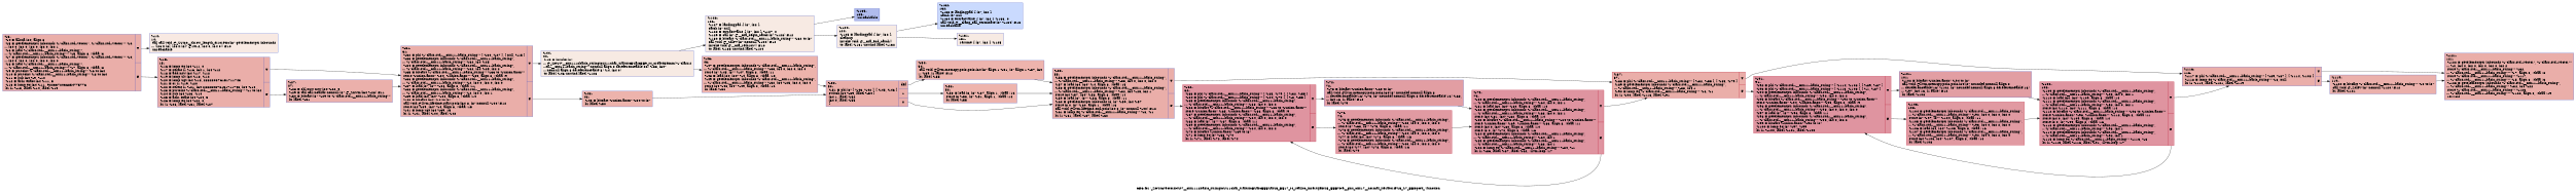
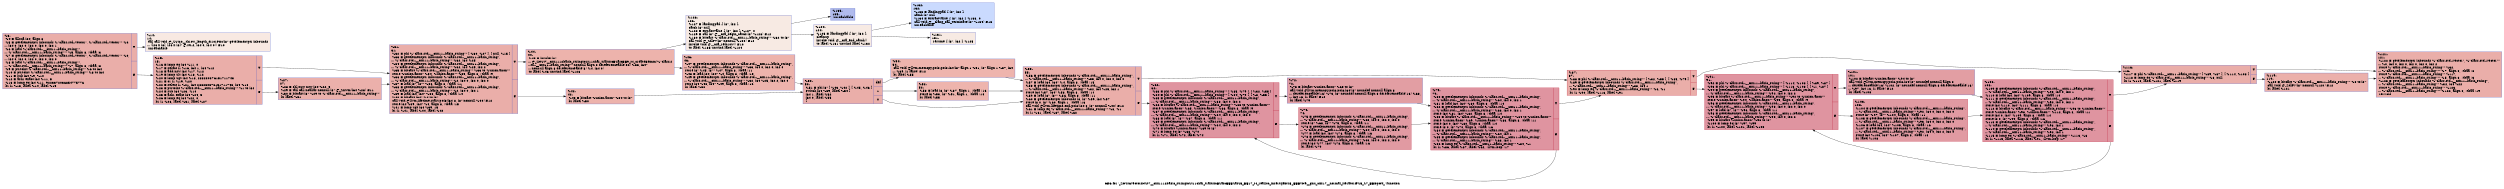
  digraph {
    label="CFG for '_ZNSt6vectorINSt7__cxx1112basic_stringIcSt11char_traitsIcESaIcEEESaIS5_EE17_M_realloc_insertIJRKS5_EEEvN9__gnu_cxx17__normal_iteratorIPS5_S7_EEDpOT_' function"
    rankdir=LR
    node [color="#3d50c3ff" fillcolor="#d0473d70" shape=record style=filled]
    n1 [label="{%3:\l  %4 = alloca i64, align 8\l  %5 = getelementptr inbounds %\"class.std::vector\", %\"class.std::vector\"* %0,\l... i64 0, i32 0, i32 0, i32 0, i32 1\l  %6 = load %\"class.std::__cxx11::basic_string\"*,\l... %\"class.std::__cxx11::basic_string\"** %5, align 8, !tbaa !3\l  %7 = getelementptr inbounds %\"class.std::vector\", %\"class.std::vector\"* %0,\l... i64 0, i32 0, i32 0, i32 0, i32 0\l  %8 = load %\"class.std::__cxx11::basic_string\"*,\l... %\"class.std::__cxx11::basic_string\"** %7, align 8, !tbaa !8\l  %9 = ptrtoint %\"class.std::__cxx11::basic_string\"* %6 to i64\l  %10 = ptrtoint %\"class.std::__cxx11::basic_string\"* %8 to i64\l  %11 = sub i64 %9, %10\l  %12 = ashr exact i64 %11, 5\l  %13 = icmp eq i64 %11, 9223372036854775776\l  br i1 %13, label %14, label %15\l|{<s0>T|<s1>F}}"]
    n2 [fillcolor="#efcebd70" label="{%14:\l14:                                               \l  tail call void @_ZSt20__throw_length_errorPKc(i8* getelementptr inbounds\l... ([26 x i8], [26 x i8]* @.str.2, i64 0, i64 0)) #10\l  unreachable\l}"]
    n3 [label="{%15:\l15:                                               \l  %16 = icmp eq i64 %11, 0\l  %17 = select i1 %16, i64 1, i64 %12\l  %18 = add nsw i64 %17, %12\l  %19 = icmp ult i64 %18, %12\l  %20 = icmp ugt i64 %18, 288230376151711743\l  %21 = or i1 %19, %20\l  %22 = select i1 %21, i64 288230376151711743, i64 %18\l  %23 = ptrtoint %\"class.std::__cxx11::basic_string\"* %1 to i64\l  %24 = sub i64 %23, %10\l  %25 = ashr exact i64 %24, 5\l  %26 = icmp eq i64 %22, 0\l  br i1 %26, label %31, label %27\l|{<s0>T|<s1>F}}"]
    n4 [label="{%31:\l31:                                               \l  %32 = phi %\"class.std::__cxx11::basic_string\"* [ %30, %27 ], [ null, %15 ]\l  %33 = getelementptr inbounds %\"class.std::__cxx11::basic_string\",\l... %\"class.std::__cxx11::basic_string\"* %32, i64 %25\l  %34 = getelementptr inbounds %\"class.std::__cxx11::basic_string\",\l... %\"class.std::__cxx11::basic_string\"* %32, i64 %25, i32 2\l  %35 = bitcast %\"class.std::__cxx11::basic_string\"* %33 to %union.anon**\l  store %union.anon* %34, %union.anon** %35, align 8, !tbaa !9\l  %36 = getelementptr inbounds %\"class.std::__cxx11::basic_string\",\l... %\"class.std::__cxx11::basic_string\"* %2, i64 0, i32 0, i32 0\l  %37 = load i8*, i8** %36, align 8, !tbaa !11\l  %38 = getelementptr inbounds %\"class.std::__cxx11::basic_string\",\l... %\"class.std::__cxx11::basic_string\"* %2, i64 0, i32 1\l  %39 = load i64, i64* %38, align 8, !tbaa !14\l  %40 = bitcast i64* %4 to i8*\l  call void @llvm.lifetime.start.p0i8(i64 8, i8* nonnull %40) #12\l  store i64 %39, i64* %4, align 8, !tbaa !15\l  %41 = icmp ugt i64 %39, 15\l  br i1 %41, label %44, label %42\l|{<s0>T|<s1>F}}"]
    n5 [fillcolor="#d24b4070" label="{%27:\l27:                                               \l  %28 = shl nuw nsw i64 %22, 5\l  %29 = tail call noalias nonnull i8* @_Znwm(i64 %28) #11\l  %30 = bitcast i8* %29 to %\"class.std::__cxx11::basic_string\"*\l  br label %31\l}"]
-   n6 [fillcolor="#eed0c070" label="{%44:\l44:                                               \l  %45 = invoke i8*\l... @_ZNSt7__cxx1112basic_stringIcSt11char_traitsIcESaIcEE9_M_createERmm(%\"class.s\l...td::__cxx11::basic_string\"* nonnull align 8 dereferenceable(32) %33, i64*\l... nonnull align 8 dereferenceable(8) %4, i64 0)\l          to label %46 unwind label %126\l}"]
+   n6 [fillcolor="#d6524470" label="{%44:\l44:                                               \l  %45 = invoke i8*\l... @_ZNSt7__cxx1112basic_stringIcSt11char_traitsIcESaIcEE9_M_createERmm(%\"class.s\l...td::__cxx11::basic_string\"* nonnull align 8 dereferenceable(32) %33, i64*\l... nonnull align 8 dereferenceable(8) %4, i64 0)\l          to label %46 unwind label %126\l}"]
    n7 [fillcolor="#d6524470" label="{%42:\l42:                                               \l  %43 = bitcast %union.anon* %34 to i8*\l  br label %50\l}"]
    n8 [fillcolor="#d6524470" label="{%46:\l46:                                               \l  %47 = getelementptr inbounds %\"class.std::__cxx11::basic_string\",\l... %\"class.std::__cxx11::basic_string\"* %33, i64 0, i32 0, i32 0\l  store i8* %45, i8** %47, align 8, !tbaa !11\l  %48 = load i64, i64* %4, align 8, !tbaa !15\l  %49 = getelementptr inbounds %\"class.std::__cxx11::basic_string\",\l... %\"class.std::__cxx11::basic_string\"* %32, i64 %25, i32 2, i32 0\l  store i64 %48, i64* %49, align 8, !tbaa !16\l  br label %50\l}"]
    n9 [fillcolor="#eed0c070" label="{%126:\l126:                                              \l  %127 = landingpad \{ i8*, i32 \}\l          catch i8* null\l  %128 = extractvalue \{ i8*, i32 \} %127, 0\l  %129 = call i8* @__cxa_begin_catch(i8* %128) #12\l  %130 = bitcast %\"class.std::__cxx11::basic_string\"* %32 to i8*\l  call void @_ZdlPv(i8* nonnull %130) #12\l  invoke void @__cxa_rethrow() #10\l          to label %135 unwind label %124\l}"]
    n10 [label="{%50:\l50:                                               \l  %51 = phi i8* [ %43, %42 ], [ %45, %46 ]\l  switch i64 %39, label %54 [\l    i64 1, label %52\l    i64 0, label %55\l  ]\l|{<s0>def|<s1>1|<s2>0}}"]
    n11 [fillcolor="#eed0c070" label="{%124:\l124:                                              \l  %125 = landingpad \{ i8*, i32 \}\l          cleanup\l  invoke void @__cxa_end_catch()\l          to label %131 unwind label %132\l}"]
    n12 [fillcolor="#4c66d670" label="{%135:\l135:                                              \l  unreachable\l}"]
    n13 [fillcolor="#d8564670" label="{%54:\l54:                                               \l  call void @llvm.memcpy.p0i8.p0i8.i64(i8* align 1 %51, i8* align 1 %37, i64\l... %39, i1 false) #12\l  br label %55\l}"]
    n14 [fillcolor="#d8564670" label="{%52:\l52:                                               \l  %53 = load i8, i8* %37, align 1, !tbaa !16\l  store i8 %53, i8* %51, align 1, !tbaa !16\l  br label %55\l}"]
    n15 [label="{%55:\l55:                                               \l  %56 = getelementptr inbounds %\"class.std::__cxx11::basic_string\",\l... %\"class.std::__cxx11::basic_string\"* %33, i64 0, i32 0, i32 0\l  %57 = load i64, i64* %4, align 8, !tbaa !15\l  %58 = getelementptr inbounds %\"class.std::__cxx11::basic_string\",\l... %\"class.std::__cxx11::basic_string\"* %32, i64 %25, i32 1\l  store i64 %57, i64* %58, align 8, !tbaa !14\l  %59 = load i8*, i8** %56, align 8, !tbaa !11\l  %60 = getelementptr inbounds i8, i8* %59, i64 %57\l  store i8 0, i8* %60, align 1, !tbaa !16\l  call void @llvm.lifetime.end.p0i8(i64 8, i8* nonnull %40) #12\l  %61 = icmp eq %\"class.std::__cxx11::basic_string\"* %8, %1\l  br i1 %61, label %87, label %62\l|{<s0>T|<s1>F}}"]
    n16 [color="#b70d28ff" label="{%87:\l87:                                               \l  %88 = phi %\"class.std::__cxx11::basic_string\"* [ %32, %55 ], [ %85, %79 ]\l  %89 = getelementptr inbounds %\"class.std::__cxx11::basic_string\",\l... %\"class.std::__cxx11::basic_string\"* %88, i64 1\l  %90 = icmp eq %\"class.std::__cxx11::basic_string\"* %6, %1\l  br i1 %90, label %116, label %91\l|{<s0>T|<s1>F}}"]
    n17 [color="#b70d28ff" fillcolor="#b70d2870" label="{%62:\l62:                                               \l  %63 = phi %\"class.std::__cxx11::basic_string\"* [ %85, %79 ], [ %32, %55 ]\l  %64 = phi %\"class.std::__cxx11::basic_string\"* [ %84, %79 ], [ %8, %55 ]\l  %65 = getelementptr inbounds %\"class.std::__cxx11::basic_string\",\l... %\"class.std::__cxx11::basic_string\"* %63, i64 0, i32 2\l  %66 = bitcast %\"class.std::__cxx11::basic_string\"* %63 to %union.anon**\l  store %union.anon* %65, %union.anon** %66, align 8, !tbaa !9\l  %67 = getelementptr inbounds %\"class.std::__cxx11::basic_string\",\l... %\"class.std::__cxx11::basic_string\"* %64, i64 0, i32 0, i32 0\l  %68 = load i8*, i8** %67, align 8, !tbaa !11\l  %69 = getelementptr inbounds %\"class.std::__cxx11::basic_string\",\l... %\"class.std::__cxx11::basic_string\"* %64, i64 0, i32 2\l  %70 = bitcast %union.anon* %69 to i8*\l  %71 = icmp eq i8* %68, %70\l  br i1 %71, label %72, label %74\l|{<s0>T|<s1>F}}"]
    n18 [fillcolor="#eed0c070" label="{%131:\l131:                                              \l  resume \{ i8*, i32 \} %125\l}"]
-   n19 [fillcolor="#88abfd70" label="{%132:\l132:                                              \l  %133 = landingpad \{ i8*, i32 \}\l          catch i9* null\l  %134 = extractvalue \{ i8*, i32 \} %133, 0\l  call void @__clang_call_terminate(i8* %134) #13\l  unreachable\l}"]
+   n19 [fillcolor="#88abfd70" label="{%132:\l132:                                              \l  %133 = landingpad \{ i8*, i32 \}\l          catch i8* null\l  %134 = extractvalue \{ i8*, i32 \} %133, 0\l  call void @__clang_call_terminate(i8* %134) #13\l  unreachable\l}"]
    n20 [label="{%116:\l116:                                              \l  %117 = phi %\"class.std::__cxx11::basic_string\"* [ %89, %87 ], [ %114, %108 ]\l  %118 = icmp eq %\"class.std::__cxx11::basic_string\"* %8, null\l  br i1 %118, label %121, label %119\l|{<s0>T|<s1>F}}"]
    n21 [color="#b70d28ff" fillcolor="#b70d2870" label="{%91:\l91:                                               \l  %92 = phi %\"class.std::__cxx11::basic_string\"* [ %114, %108 ], [ %89, %87 ]\l  %93 = phi %\"class.std::__cxx11::basic_string\"* [ %113, %108 ], [ %1, %87 ]\l  %94 = getelementptr inbounds %\"class.std::__cxx11::basic_string\",\l... %\"class.std::__cxx11::basic_string\"* %92, i64 0, i32 2\l  %95 = bitcast %\"class.std::__cxx11::basic_string\"* %92 to %union.anon**\l  store %union.anon* %94, %union.anon** %95, align 8, !tbaa !9\l  %96 = getelementptr inbounds %\"class.std::__cxx11::basic_string\",\l... %\"class.std::__cxx11::basic_string\"* %93, i64 0, i32 0, i32 0\l  %97 = load i8*, i8** %96, align 8, !tbaa !11\l  %98 = getelementptr inbounds %\"class.std::__cxx11::basic_string\",\l... %\"class.std::__cxx11::basic_string\"* %93, i64 0, i32 2\l  %99 = bitcast %union.anon* %98 to i8*\l  %100 = icmp eq i8* %97, %99\l  br i1 %100, label %101, label %103\l|{<s0>T|<s1>F}}"]
    n22 [fillcolor="#be242e70" label="{%72:\l72:                                               \l  %73 = bitcast %union.anon* %65 to i8*\l  call void @llvm.memcpy.p0i8.p0i8.i64(i8* noundef nonnull align 8\l... dereferenceable(16) %73, i8* noundef nonnull align 8 dereferenceable(16) %68,\l... i64 16, i1 false) #12\l  br label %79\l}"]
    n23 [color="#b70d28ff" fillcolor="#bb1b2c70" label="{%74:\l74:                                               \l  %75 = getelementptr inbounds %\"class.std::__cxx11::basic_string\",\l... %\"class.std::__cxx11::basic_string\"* %63, i64 0, i32 0, i32 0\l  store i8* %68, i8** %75, align 8, !tbaa !11\l  %76 = getelementptr inbounds %\"class.std::__cxx11::basic_string\",\l... %\"class.std::__cxx11::basic_string\"* %64, i64 0, i32 2, i32 0\l  %77 = load i64, i64* %76, align 8, !tbaa !16\l  %78 = getelementptr inbounds %\"class.std::__cxx11::basic_string\",\l... %\"class.std::__cxx11::basic_string\"* %63, i64 0, i32 2, i32 0\l  store i64 %77, i64* %78, align 8, !tbaa !16\l  br label %79\l}"]
    n24 [label="{%121:\l121:                                              \l  %122 = getelementptr inbounds %\"class.std::vector\", %\"class.std::vector\"*\l... %0, i64 0, i32 0, i32 0, i32 0, i32 2\l  store %\"class.std::__cxx11::basic_string\"* %32,\l... %\"class.std::__cxx11::basic_string\"** %7, align 8, !tbaa !8\l  store %\"class.std::__cxx11::basic_string\"* %117,\l... %\"class.std::__cxx11::basic_string\"** %5, align 8, !tbaa !3\l  %123 = getelementptr inbounds %\"class.std::__cxx11::basic_string\",\l... %\"class.std::__cxx11::basic_string\"* %32, i64 %22\l  store %\"class.std::__cxx11::basic_string\"* %123,\l... %\"class.std::__cxx11::basic_string\"** %122, align 8, !tbaa !19\l  ret void\l}"]
    n25 [fillcolor="#d24b4070" label="{%119:\l119:                                              \l  %120 = bitcast %\"class.std::__cxx11::basic_string\"* %8 to i8*\l  call void @_ZdlPv(i8* nonnull %120) #12\l  br label %121\l}"]
    n26 [fillcolor="#be242e70" label="{%101:\l101:                                              \l  %102 = bitcast %union.anon* %94 to i8*\l  call void @llvm.memcpy.p0i8.p0i8.i64(i8* noundef nonnull align 8\l... dereferenceable(16) %102, i8* noundef nonnull align 8 dereferenceable(16)\l... %97, i64 16, i1 false) #12\l  br label %108\l}"]
    n27 [color="#b70d28ff" fillcolor="#bb1b2c70" label="{%103:\l103:                                              \l  %104 = getelementptr inbounds %\"class.std::__cxx11::basic_string\",\l... %\"class.std::__cxx11::basic_string\"* %92, i64 0, i32 0, i32 0\l  store i8* %97, i8** %104, align 8, !tbaa !11\l  %105 = getelementptr inbounds %\"class.std::__cxx11::basic_string\",\l... %\"class.std::__cxx11::basic_string\"* %93, i64 0, i32 2, i32 0\l  %106 = load i64, i64* %105, align 8, !tbaa !16\l  %107 = getelementptr inbounds %\"class.std::__cxx11::basic_string\",\l... %\"class.std::__cxx11::basic_string\"* %92, i64 0, i32 2, i32 0\l  store i64 %106, i64* %107, align 8, !tbaa !16\l  br label %108\l}"]
    n28 [color="#b70d28ff" fillcolor="#b70d2870" label="{%79:\l79:                                               \l  %80 = getelementptr inbounds %\"class.std::__cxx11::basic_string\",\l... %\"class.std::__cxx11::basic_string\"* %64, i64 0, i32 1\l  %81 = load i64, i64* %80, align 8, !tbaa !14\l  %82 = getelementptr inbounds %\"class.std::__cxx11::basic_string\",\l... %\"class.std::__cxx11::basic_string\"* %63, i64 0, i32 1\l  store i64 %81, i64* %82, align 8, !tbaa !14\l  %83 = bitcast %\"class.std::__cxx11::basic_string\"* %64 to %union.anon**\l  store %union.anon* %69, %union.anon** %83, align 8, !tbaa !11\l  store i64 0, i64* %80, align 8, !tbaa !14\l  store i8 0, i8* %70, align 8, !tbaa !16\l  %84 = getelementptr inbounds %\"class.std::__cxx11::basic_string\",\l... %\"class.std::__cxx11::basic_string\"* %64, i64 1\l  %85 = getelementptr inbounds %\"class.std::__cxx11::basic_string\",\l... %\"class.std::__cxx11::basic_string\"* %63, i64 1\l  %86 = icmp eq %\"class.std::__cxx11::basic_string\"* %84, %1\l  br i1 %86, label %87, label %62, !llvm.loop !17\l|{<s0>T|<s1>F}}"]
    n29 [color="#b70d28ff" fillcolor="#b70d2870" label="{%108:\l108:                                              \l  %109 = getelementptr inbounds %\"class.std::__cxx11::basic_string\",\l... %\"class.std::__cxx11::basic_string\"* %93, i64 0, i32 1\l  %110 = load i64, i64* %109, align 8, !tbaa !14\l  %111 = getelementptr inbounds %\"class.std::__cxx11::basic_string\",\l... %\"class.std::__cxx11::basic_string\"* %92, i64 0, i32 1\l  store i64 %110, i64* %111, align 8, !tbaa !14\l  %112 = bitcast %\"class.std::__cxx11::basic_string\"* %93 to %union.anon**\l  store %union.anon* %98, %union.anon** %112, align 8, !tbaa !11\l  store i64 0, i64* %109, align 8, !tbaa !14\l  store i8 0, i8* %99, align 8, !tbaa !16\l  %113 = getelementptr inbounds %\"class.std::__cxx11::basic_string\",\l... %\"class.std::__cxx11::basic_string\"* %93, i64 1\l  %114 = getelementptr inbounds %\"class.std::__cxx11::basic_string\",\l... %\"class.std::__cxx11::basic_string\"* %92, i64 1\l  %115 = icmp eq %\"class.std::__cxx11::basic_string\"* %113, %6\l  br i1 %115, label %116, label %91, !llvm.loop !17\l|{<s0>T|<s1>F}}"]
    n1 -> n2 [tailport=s0]
    n1 -> n3 [tailport=s1]
    n3 -> n4 [tailport=s0]
    n3 -> n5 [tailport=s1]
    n4 -> n6 [tailport=s0]
    n4 -> n7 [tailport=s1]
    n5 -> n4
    n6 -> n8
    n6 -> n9
    n7 -> n10
    n8 -> n10
    n9 -> n11
    n9 -> n12
    n10 -> n13 [tailport=s0]
    n10 -> n14 [tailport=s1]
    n10 -> n15 [tailport=s2]
    n11 -> n18
    n11 -> n19
    n13 -> n15
    n14 -> n15
    n15 -> n16 [tailport=s0]
    n15 -> n17 [tailport=s1]
    n16 -> n20 [tailport=s0]
    n16 -> n21 [tailport=s1]
    n17 -> n22 [tailport=s0]
    n17 -> n23 [tailport=s1]
    n20 -> n24 [tailport=s0]
    n20 -> n25 [tailport=s1]
    n21 -> n26 [tailport=s0]
    n21 -> n27 [tailport=s1]
    n22 -> n28
    n23 -> n28
    n25 -> n24
    n26 -> n29
    n27 -> n29
    n28 -> n16 [tailport=s0]
    n28 -> n17 [tailport=s1]
    n29 -> n20 [tailport=s0]
    n29 -> n21 [tailport=s1]
  }
